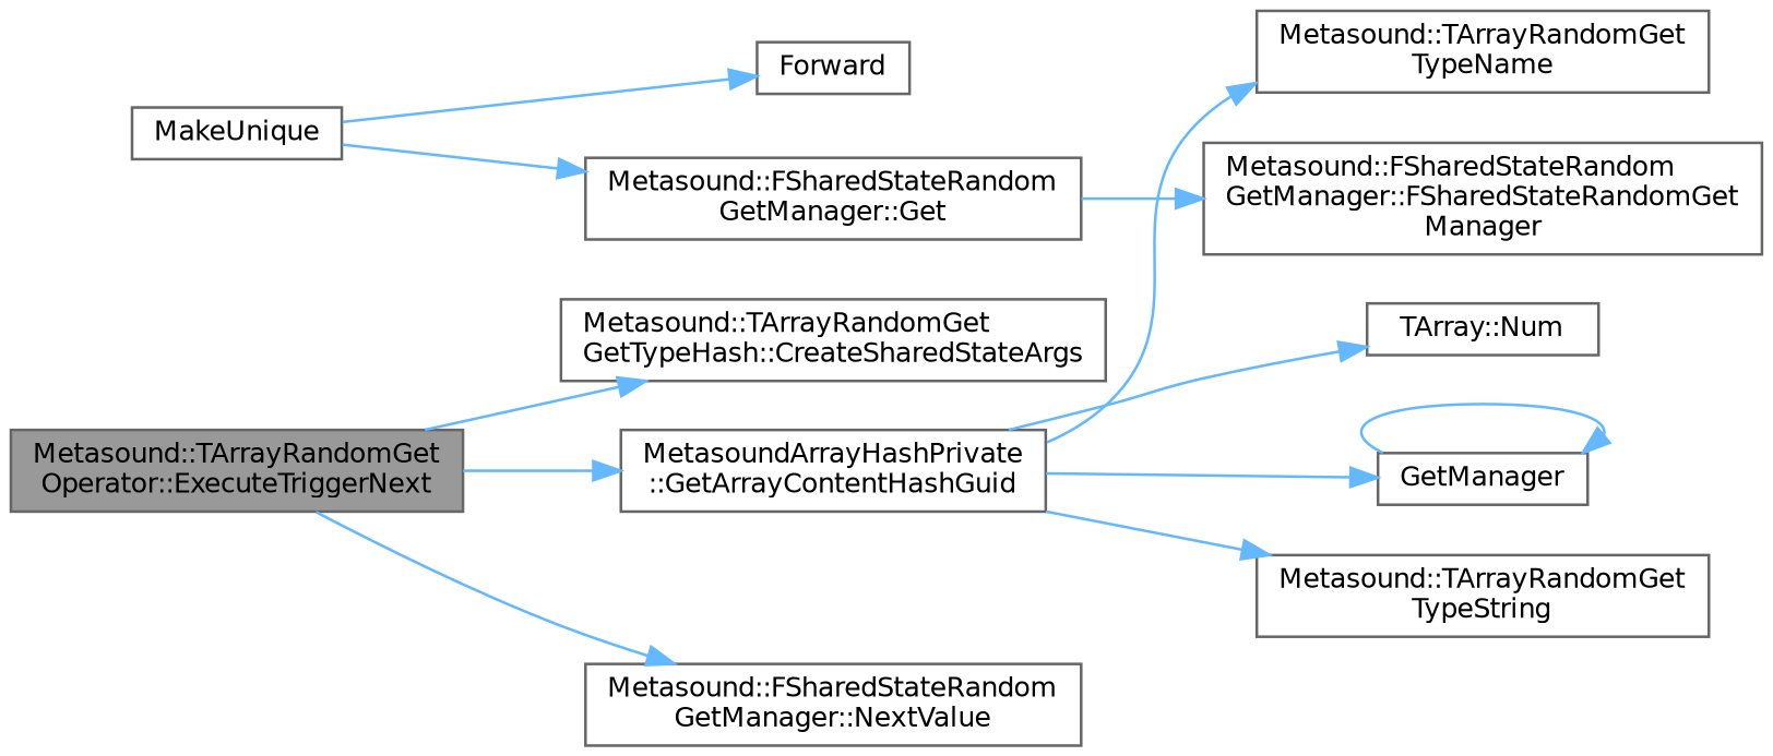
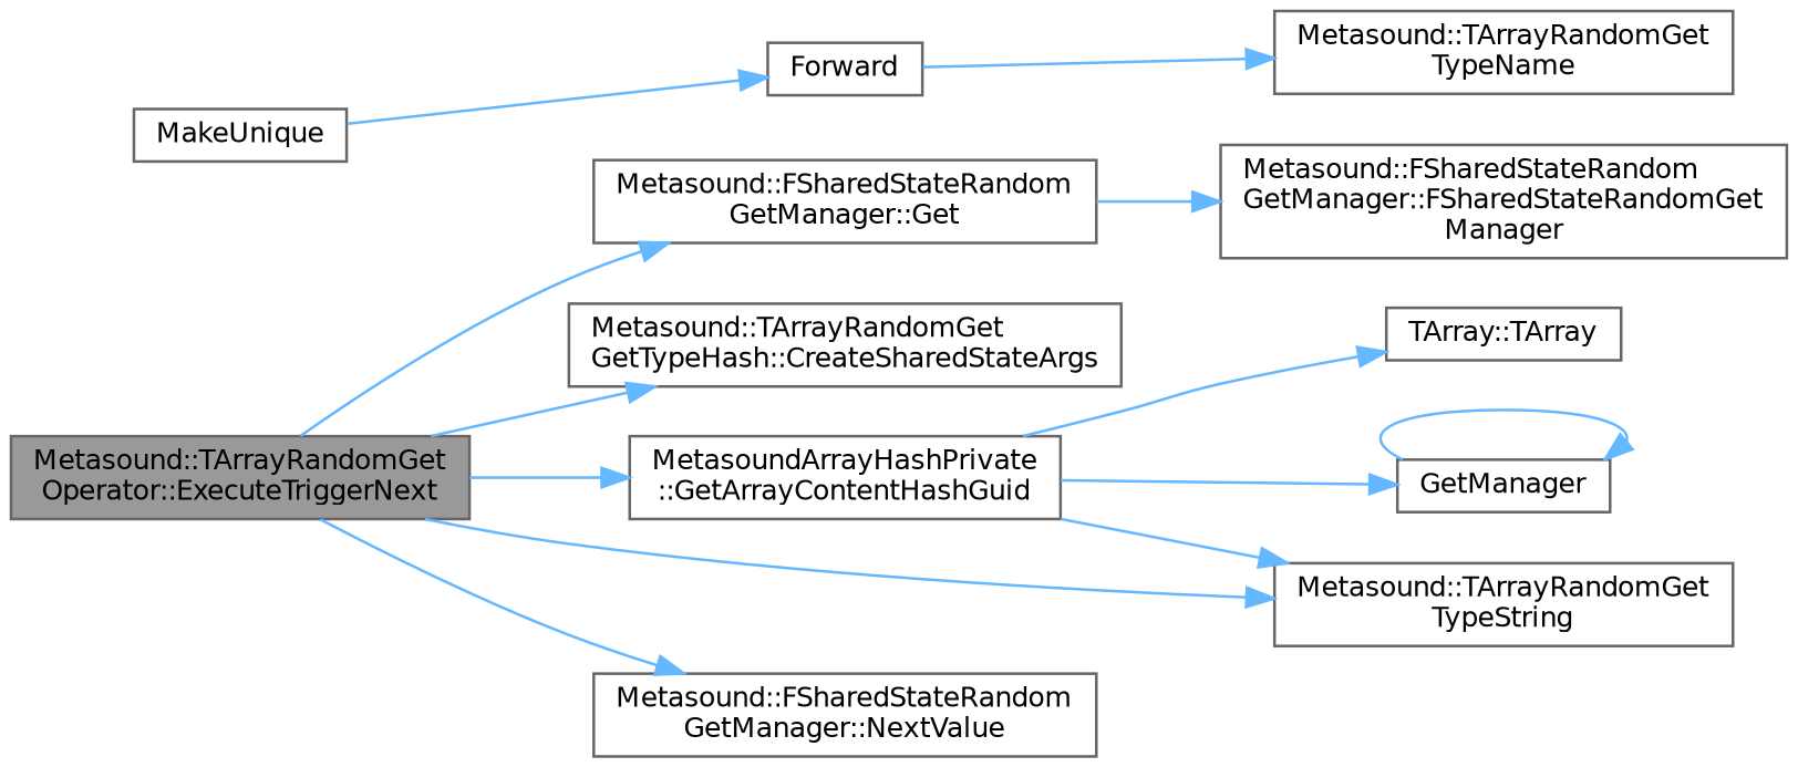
  digraph {
    rankdir=LR
    node [color=grey40 fillcolor=white fontname=Helvetica fontsize=10 shape=box style=filled]
    edge [color=steelblue1 fontname=Helvetica fontsize=10 labelfontname=Helvetica labelfontsize=10 style=solid]
    n1 [color=gray40 fillcolor=grey60 fontcolor=black height=0.2 label="Metasound::TArrayRandomGet\lOperator::ExecuteTriggerNext" width=0.4]
    n2 [height=0.2 label="Metasound::TArrayRandomGet\lGetTypeHash::CreateSharedStateArgs" width=0.4]
    n3 [height=0.2 label="Metasound::FSharedStateRandom\lGetManager::Get" width=0.4]
    n4 [height=0.2 label="MetasoundArrayHashPrivate\l::GetArrayContentHashGuid" width=0.4]
    n5 [height=0.2 label="Metasound::TArrayRandomGet\lTypeString" width=0.4]
    n6 [height=0.2 label="Metasound::FSharedStateRandom\lGetManager::NextValue" width=0.4]
    n7 [height=0.2 label="Metasound::FSharedStateRandom\lGetManager::FSharedStateRandomGet\lManager" width=0.4]
    n8 [height=0.2 label="Metasound::TArrayRandomGet\lTypeName" width=0.4]
    n9 [height=0.2 label=GetManager width=0.4]
-   n10 [height=0.2 label="TArray::Num" width=0.4]
+   n10 [height=0.2 label="TArray::TArray" width=0.4]
    n11 [height=0.2 label=MakeUnique width=0.4]
    n12 [height=0.2 label=Forward width=0.4]
    n1 -> n2
-   n11 -> n3
+   n1 -> n3
    n1 -> n4
+   n1 -> n5
    n1 -> n6
    n3 -> n7
    n4 -> n5
-   n4 -> n8
+   n12 -> n8
    n4 -> n9
    n4 -> n10
    n9 -> n9
    n11 -> n12
  }
